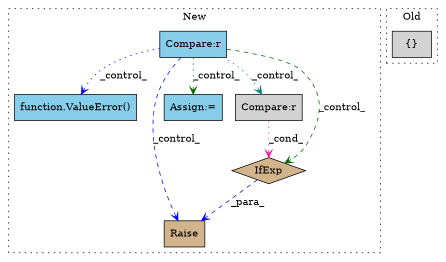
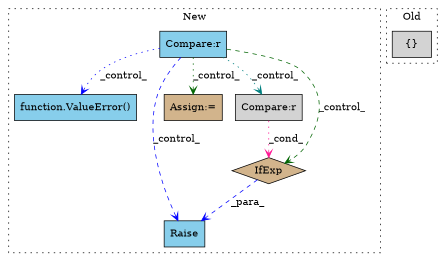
  digraph {
    fontname="DejaVu Serif"
    node [a=40 fillcolor=skyblue fontname="DejaVu Serif" shape=box style=filled]
    edge [arrowhead=vee color=blue fontname="DejaVu Serif" style=dotted]
    n1 [a=75 l="28,1" label="function.ValueError()" s="1160,1354"]
-   n2 [a=91 fillcolor=tan l=6 label=Raise s=1154]
+   n2 [a=91 l=6 label=Raise s=1154]
    n3 [l=108 label="Compare:r" s=1032]
-   n4 [a=68 l=3 label="Assign:=" s=1721]
+   n4 [a=68 fillcolor=tan l=3 label="Assign:=" s=1721]
    n5 [fillcolor=lightgrey l=33 label="Compare:r" s=3297]
    n6 [a=51 fillcolor=tan l="33,6" label=IfExp s="3264,3330" shape=diamond]
    n7 [a=59 fillcolor=lightgrey l="1,0" label="{}" s="956,994"]
    subgraph cluster_1 {
      label=New
      style=dotted
      n1
      n2
      n3
      n4
      n5
      n6
    }
    subgraph cluster_2 {
      label=Old
      style=dotted
      n7
    }
    n3 -> n1 [label=_control_]
    n3 -> n2 [label=_control_ style=dashed]
    n3 -> n4 [color=darkgreen label=_control_]
    n3 -> n5 [color=teal label=_control_]
    n3 -> n6 [color=darkgreen label=_control_ style=dashed]
    n5 -> n6 [color=deeppink label=_cond_]
    n6 -> n2 [label=_para_ style=dashed]
  }
